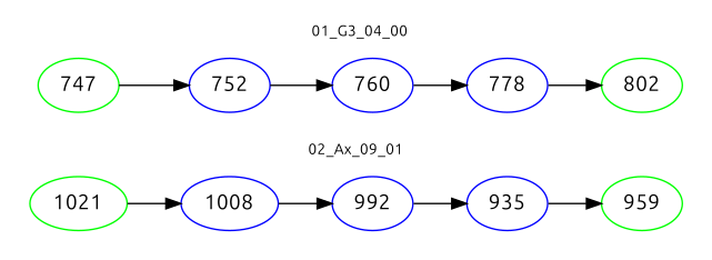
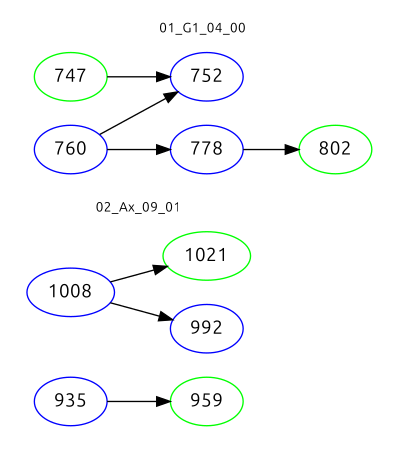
  digraph {
    fontname=Ubuntu
    rankdir=LR
    node [color=blue fontname=Ubuntu]
    edge [color=black fontname=Ubuntu]
    n1 [label=1008]
    n2 [label=992]
    n3 [color=green label=1021]
    n4 [label=935]
    n5 [color=green label=959]
    n6 [label=752]
    n7 [color=green label=747]
    n8 [label=760]
    n9 [label=778]
    n10 [color=green label=802]
    subgraph cluster_1 {
      color=white
      fontsize=10
      label="02_Ax_09_01"
      n1
      n2
      n3
      n4
      n5
    }
    subgraph cluster_2 {
      color=white
      fontsize=10
-     label="01_G3_04_00"
+     label="01_G1_04_00"
      n6
      n7
      n8
      n9
      n10
    }
    n1 -> n2
-   n3 -> n1
-   n2 -> n4
+   n1 -> n3
    n4 -> n5
-   n6 -> n8
+   n8 -> n6
    n7 -> n6
    n8 -> n9
    n9 -> n10
  }
